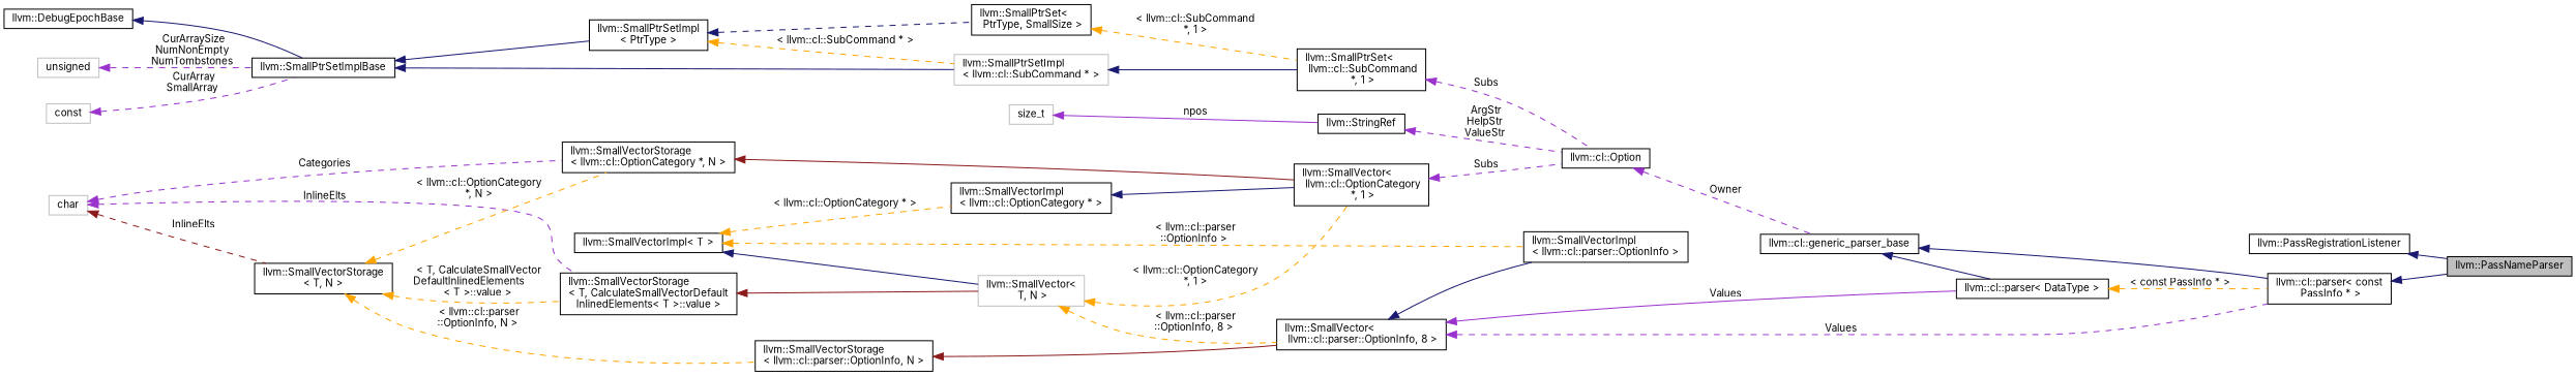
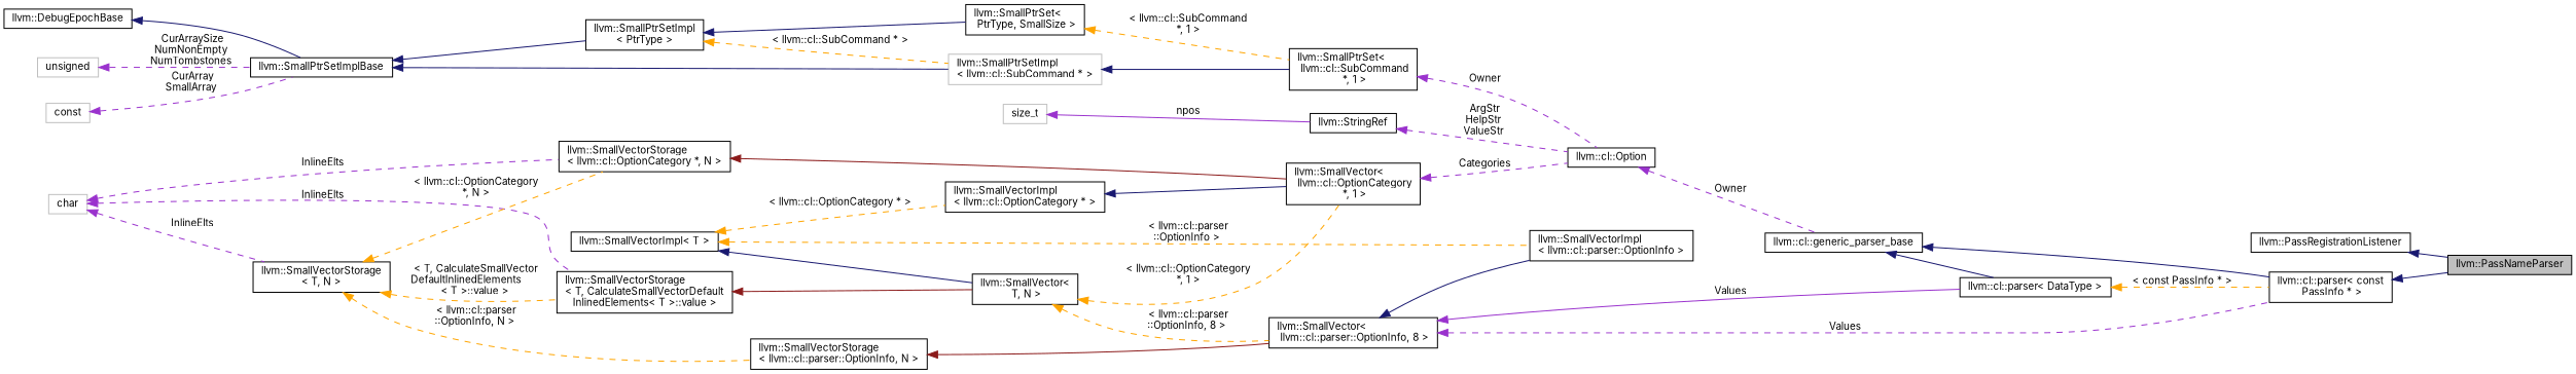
  digraph {
    fontname=Inter
    rankdir=LR
    node [color=black fontname=Inter fontsize=10 shape=record]
    edge [color=midnightblue dir=back fontname=Inter fontsize=10 labelfontname=Helvetica labelfontsize=10 style=dashed]
    n1 [fillcolor=grey75 fontcolor=black height=0.2 label="llvm::PassNameParser" style=filled width=0.4]
    n2 [height=0.2 label="llvm::PassRegistrationListener" width=0.4]
    n3 [height=0.2 label="llvm::cl::parser\< const\l PassInfo * \>" width=0.4]
    n4 [height=0.2 label="llvm::cl::generic_parser_base" width=0.4]
    n5 [height=0.2 label="llvm::cl::parser\< DataType \>" width=0.4]
    n6 [height=0.2 label="llvm::cl::Option" width=0.4]
    n7 [height=0.2 label="llvm::SmallPtrSet\<\l llvm::cl::SubCommand\l *, 1 \>" width=0.4]
    n8 [color=grey75 height=0.2 label="llvm::SmallPtrSetImpl\l\< llvm::cl::SubCommand * \>" width=0.4]
    n9 [height=0.2 label="llvm::SmallPtrSetImplBase" width=0.4]
    n10 [height=0.2 label="llvm::SmallPtrSetImpl\l\< PtrType \>" width=0.4]
    n11 [height=0.2 label="llvm::SmallPtrSet\<\l PtrType, SmallSize \>" width=0.4]
    n12 [height=0.2 label="llvm::DebugEpochBase" width=0.4]
    n13 [color=grey75 height=0.2 label=unsigned width=0.4]
    n14 [color=grey75 height=0.2 label=const width=0.4]
    n15 [height=0.2 label="llvm::SmallVector\<\l llvm::cl::OptionCategory\l *, 1 \>" width=0.4]
    n16 [height=0.2 label="llvm::SmallVectorImpl\l\< llvm::cl::OptionCategory * \>" width=0.4]
    n17 [height=0.2 label="llvm::SmallVectorImpl\< T \>" width=0.4]
-   n18 [color=grey75 height=0.2 label="llvm::SmallVector\<\l T, N \>" width=0.4]
+   n18 [height=0.2 label="llvm::SmallVector\<\l T, N \>" width=0.4]
    n19 [height=0.2 label="llvm::SmallVectorImpl\l\< llvm::cl::parser::OptionInfo \>" width=0.4]
    n20 [height=0.2 label="llvm::SmallVector\<\l llvm::cl::parser::OptionInfo, 8 \>" width=0.4]
    n21 [height=0.2 label="llvm::SmallVectorStorage\l\< llvm::cl::OptionCategory *, N \>" width=0.4]
    n22 [color=grey75 height=0.2 label=char width=0.4]
    n23 [height=0.2 label="llvm::SmallVectorStorage\l\< T, N \>" width=0.4]
    n24 [height=0.2 label="llvm::SmallVectorStorage\l\< T, CalculateSmallVectorDefault\lInlinedElements\< T \>::value \>" width=0.4]
    n25 [height=0.2 label="llvm::SmallVectorStorage\l\< llvm::cl::parser::OptionInfo, N \>" width=0.4]
    n26 [height=0.2 label="llvm::StringRef" width=0.4]
    n27 [color=grey75 height=0.2 label=size_t width=0.4]
    n2 -> n1 [style=solid]
    n3 -> n1 [style=solid]
    n4 -> n3 [style=solid]
    n4 -> n5 [style=solid]
    n5 -> n3 [color=orange label=" \< const PassInfo * \>"]
    n6 -> n4 [color=darkorchid3 label=" Owner"]
-   n7 -> n6 [color=darkorchid3 label=" Subs"]
+   n7 -> n6 [color=darkorchid3 label=" Owner"]
    n8 -> n7 [style=solid]
    n9 -> n8 [style=solid]
    n9 -> n10 [style=solid]
    n10 -> n8 [color=orange label=" \< llvm::cl::SubCommand * \>"]
-   n10 -> n11
+   n10 -> n11 [style=solid]
    n11 -> n7 [color=orange label=" \< llvm::cl::SubCommand\l *, 1 \>"]
    n12 -> n9 [style=solid]
    n13 -> n9 [color=darkorchid3 label=" CurArraySize\nNumNonEmpty\nNumTombstones"]
    n14 -> n9 [color=darkorchid3 label=" CurArray\nSmallArray"]
-   n15 -> n6 [color=darkorchid3 label=" Subs"]
+   n15 -> n6 [color=darkorchid3 label=" Categories"]
    n16 -> n15 [style=solid]
    n17 -> n16 [color=orange label=" \< llvm::cl::OptionCategory * \>"]
    n17 -> n18 [style=solid]
    n17 -> n19 [color=orange label=" \< llvm::cl::parser\l::OptionInfo \>"]
    n18 -> n15 [color=orange label=" \< llvm::cl::OptionCategory\l *, 1 \>"]
    n18 -> n20 [color=orange label=" \< llvm::cl::parser\l::OptionInfo, 8 \>"]
    n20 -> n3 [color=darkorchid3 label=" Values"]
    n20 -> n5 [color=darkorchid3 label=" Values" style=solid]
    n20 -> n19 [style=solid]
    n21 -> n15 [color=firebrick4 style=solid]
-   n22 -> n21 [color=darkorchid3 label=" Categories"]
-   n22 -> n23 [color=firebrick4 label=" InlineElts"]
+   n22 -> n21 [color=darkorchid3 label=" InlineElts"]
+   n22 -> n23 [color=darkorchid3 label=" InlineElts"]
    n22 -> n24 [color=darkorchid3 label=" InlineElts"]
    n23 -> n21 [color=orange label=" \< llvm::cl::OptionCategory\l *, N \>"]
    n23 -> n24 [color=orange label=" \< T, CalculateSmallVector\lDefaultInlinedElements\l\< T \>::value \>"]
    n23 -> n25 [color=orange label=" \< llvm::cl::parser\l::OptionInfo, N \>"]
    n24 -> n18 [color=firebrick4 style=solid]
    n25 -> n20 [color=firebrick4 style=solid]
    n26 -> n6 [color=darkorchid3 label=" ArgStr\nHelpStr\nValueStr"]
    n27 -> n26 [color=darkorchid3 label=" npos" style=solid]
  }
